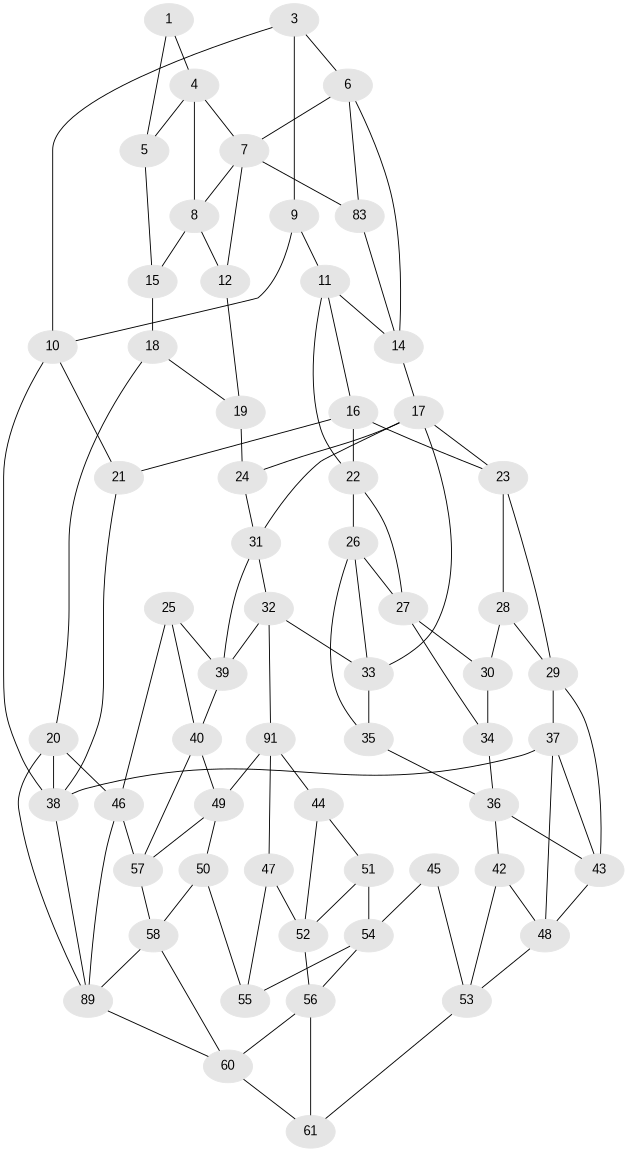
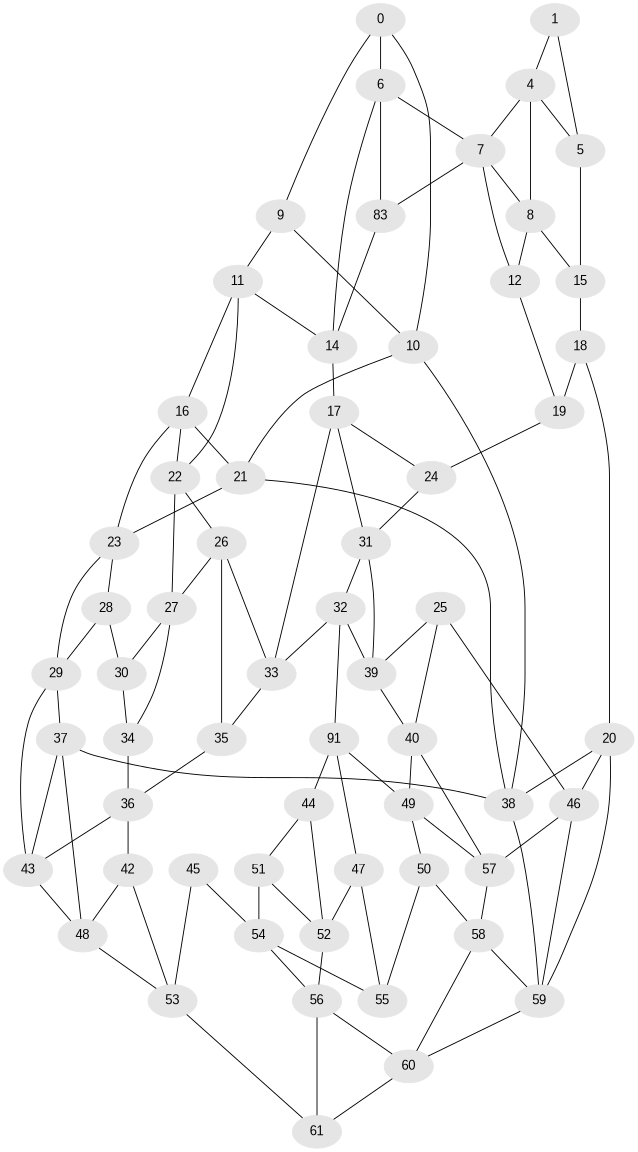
  graph {
    fontname="Liberation Sans"
    node [color=gray90 fontname="Liberation Sans" style=filled]
    edge [fontname="Liberation Sans" weight=1.0]
    1
    4
    5
    7
    8
    15
    18
    20
    38
    46
-   59 [label=89]
-   3
+   59
+   3 [label=0]
    6
    9
    10
    n16 [label=83]
    14
    11
    21
    12
    17
    19
    16
    22
    23
    26
    27
    24
    31
    33
    28
    29
    39
    32
    35
    57
    60
    30
    34
    37
    43
    25
    40
    49
    36
    48
    n47 [label=91]
    44
    47
    42
    53
    50
    58
    51
    52
    55
    61
    54
    56
    45
    1 -- 4
    1 -- 5
    4 -- 5
    4 -- 7
    4 -- 8
    5 -- 15
    7 -- 8
    7 -- n16 [weight=2.0]
    7 -- 12
    8 -- 15
    8 -- 12
    15 -- 18
    18 -- 20
    18 -- 19
    20 -- 38
    20 -- 46
    20 -- 59
    38 -- 59
    46 -- 59
    46 -- 57
    59 -- 60
    3 -- 6
    3 -- 9
    3 -- 10
    6 -- 7
    6 -- n16
    6 -- 14
    9 -- 10
    9 -- 11
    10 -- 38
    10 -- 21
    n16 -- 14
    14 -- 17
    11 -- 14
    11 -- 16
    11 -- 22
    21 -- 38
-   17 -- 23
+   21 -- 23
    12 -- 19
    17 -- 24
    17 -- 31
    17 -- 33
    19 -- 24 [weight=2.0]
    16 -- 21
    16 -- 22
    16 -- 23
    22 -- 26
    22 -- 27
    23 -- 28
    23 -- 29
    26 -- 27
    26 -- 33
    26 -- 35
    27 -- 30
    27 -- 34
    24 -- 31
    31 -- 39
    31 -- 32
    33 -- 35
    28 -- 29
    28 -- 30 [weight=2.0]
    29 -- 37
    29 -- 43
    39 -- 40
    32 -- 33
    32 -- 39
    32 -- n47
    35 -- 36
    57 -- 58
    60 -- 61
    30 -- 34
    34 -- 36
    37 -- 38
    37 -- 43
    37 -- 48
    43 -- 48
    25 -- 46
    25 -- 39
    25 -- 40
    40 -- 57
    40 -- 49
    49 -- 57
    49 -- 50
    36 -- 43
    36 -- 42
    48 -- 53
    n47 -- 49
    n47 -- 44
    n47 -- 47
    44 -- 51
    44 -- 52
    47 -- 52 [weight=2.0]
    47 -- 55
    42 -- 48
    42 -- 53
    53 -- 61
    50 -- 58
    50 -- 55
    58 -- 59
    58 -- 60
    51 -- 52
    51 -- 54
    52 -- 56
    54 -- 55
    54 -- 56
    56 -- 60
    56 -- 61
    45 -- 53
    45 -- 54
  }
